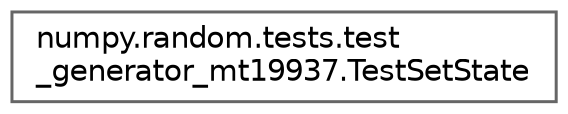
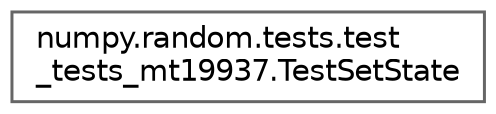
  digraph {
    rankdir=LR
-   n1 [color=grey40 fillcolor=white fontname=Helvetica fontsize=10 height=0.2 label="numpy.random.tests.test\l_generator_mt19937.TestSetState" shape=box style=filled width=0.4]
+   n1 [color=grey40 fillcolor=white fontname=Helvetica fontsize=10 height=0.2 label="numpy.random.tests.test\l_tests_mt19937.TestSetState" shape=box style=filled width=0.4]
  }
